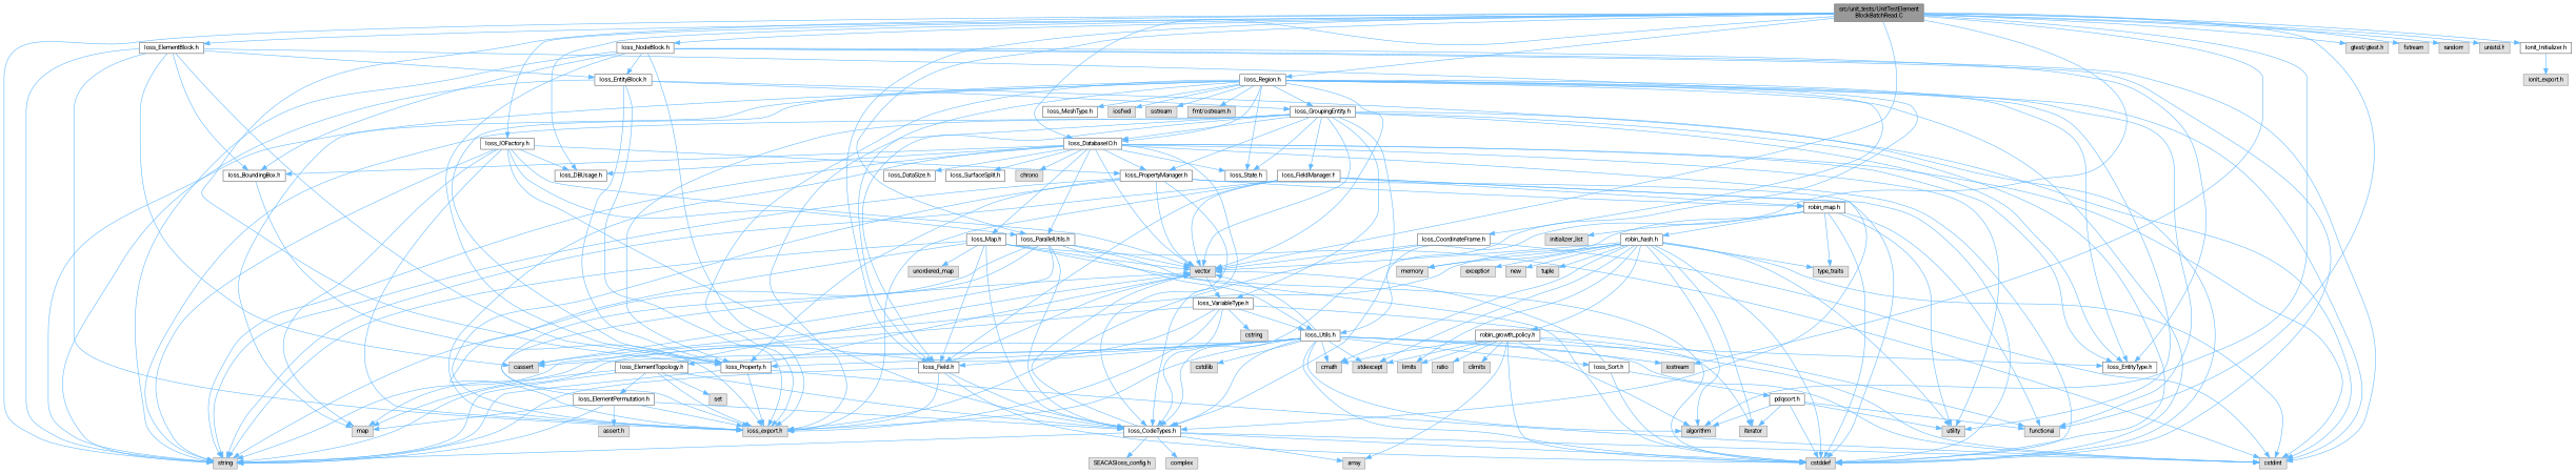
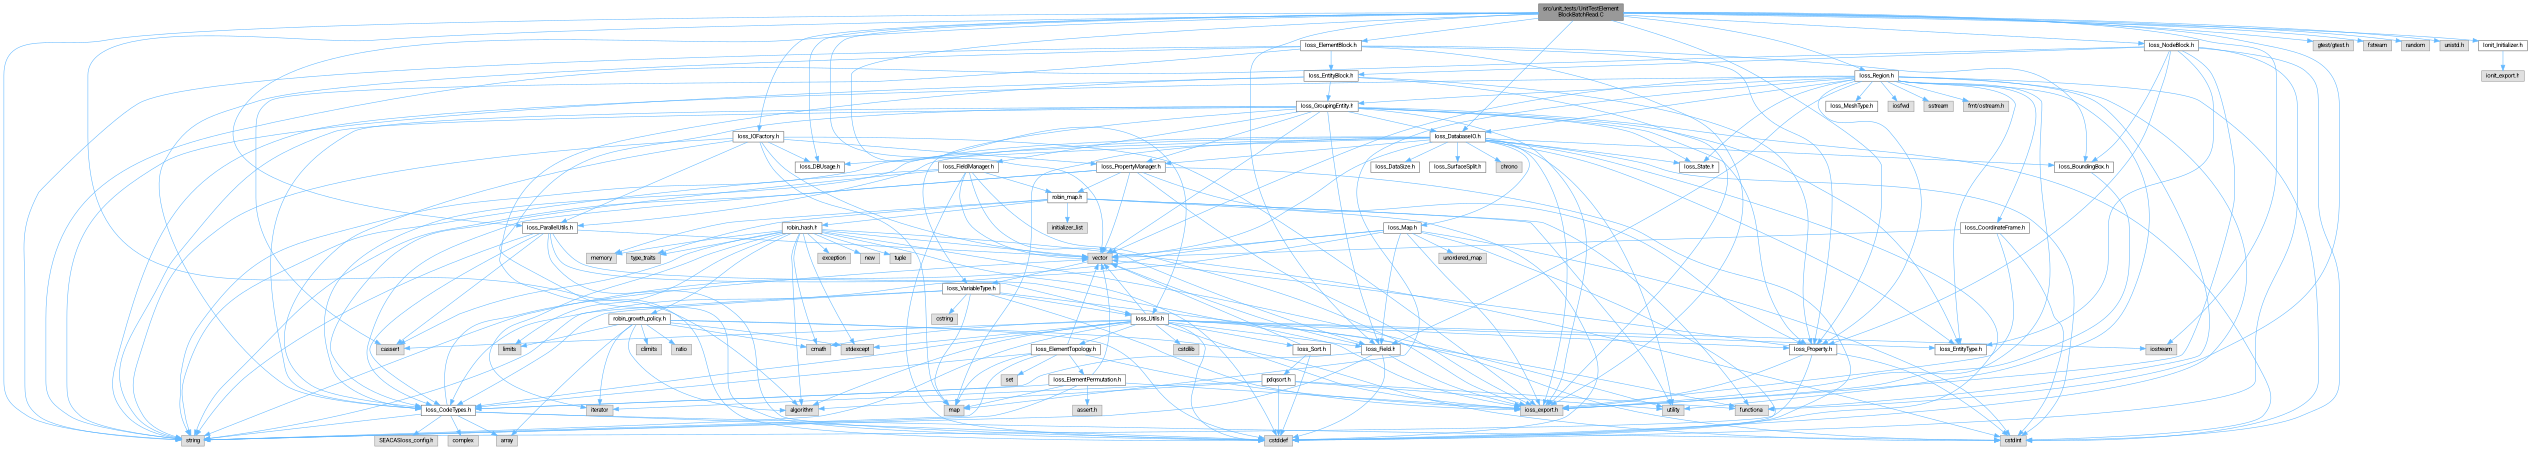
  digraph {
    fontname=Roboto
    node [color=grey60 fillcolor="#E0E0E0" fontname=Roboto fontsize=10 shape=box style=filled]
    edge [color=steelblue1 fontname=Roboto fontsize=10 labelfontname=Helvetica labelfontsize=10 style=solid]
    n1 [color=gray40 fillcolor=grey60 fontcolor=black height=0.2 label="src/unit_tests/UnitTestElement\lBlockBatchRead.C" width=0.4]
    n2 [height=0.2 label=string width=0.4]
    n3 [height=0.2 label=vector width=0.4]
    n4 [height=0.2 label="gtest/gtest.h" width=0.4]
    n5 [height=0.2 label=fstream width=0.4]
    n6 [height=0.2 label=random width=0.4]
    n7 [height=0.2 label=algorithm width=0.4]
    n8 [height=0.2 label=iostream width=0.4]
    n9 [height=0.2 label=functional width=0.4]
    n10 [height=0.2 label="unistd.h" width=0.4]
    n11 [color=grey40 fillcolor=white height=0.2 label="Ionit_Initializer.h" width=0.4]
    n12 [color=grey40 fillcolor=white height=0.2 label="Ioss_ParallelUtils.h" width=0.4]
    n13 [color=grey40 fillcolor=white height=0.2 label="Ioss_Utils.h" width=0.4]
    n14 [color=grey40 fillcolor=white height=0.2 label="Ioss_Field.h" width=0.4]
    n15 [color=grey40 fillcolor=white height=0.2 label="Ioss_Property.h" width=0.4]
    n16 [color=grey40 fillcolor=white height=0.2 label="Ioss_IOFactory.h" width=0.4]
    n17 [color=grey40 fillcolor=white height=0.2 label="Ioss_DBUsage.h" width=0.4]
    n18 [color=grey40 fillcolor=white height=0.2 label="Ioss_DatabaseIO.h" width=0.4]
    n19 [color=grey40 fillcolor=white height=0.2 label="Ioss_NodeBlock.h" width=0.4]
    n20 [color=grey40 fillcolor=white height=0.2 label="Ioss_ElementBlock.h" width=0.4]
    n21 [color=grey40 fillcolor=white height=0.2 label="Ioss_Region.h" width=0.4]
    n22 [color=grey40 fillcolor=white height=0.2 label="Ioss_VariableType.h" width=0.4]
    n23 [height=0.2 label="ionit_export.h" width=0.4]
    n24 [height=0.2 label="ioss_export.h" width=0.4]
    n25 [color=grey40 fillcolor=white height=0.2 label="Ioss_CodeTypes.h" width=0.4]
    n26 [height=0.2 label=cstddef width=0.4]
    n27 [height=0.2 label=cassert width=0.4]
    n28 [height=0.2 label=cstdint width=0.4]
    n29 [color=grey40 fillcolor=white height=0.2 label="Ioss_ElementTopology.h" width=0.4]
    n30 [color=grey40 fillcolor=white height=0.2 label="Ioss_EntityType.h" width=0.4]
    n31 [color=grey40 fillcolor=white height=0.2 label="Ioss_Sort.h" width=0.4]
    n32 [height=0.2 label=cmath width=0.4]
    n33 [height=0.2 label=cstdlib width=0.4]
    n34 [height=0.2 label=stdexcept width=0.4]
    n35 [height=0.2 label=map width=0.4]
    n36 [color=grey40 fillcolor=white height=0.2 label="Ioss_PropertyManager.h" width=0.4]
    n37 [height=0.2 label=utility width=0.4]
    n38 [color=grey40 fillcolor=white height=0.2 label="Ioss_BoundingBox.h" width=0.4]
    n39 [color=grey40 fillcolor=white height=0.2 label="Ioss_DataSize.h" width=0.4]
    n40 [color=grey40 fillcolor=white height=0.2 label="Ioss_Map.h" width=0.4]
    n41 [color=grey40 fillcolor=white height=0.2 label="Ioss_State.h" width=0.4]
    n42 [color=grey40 fillcolor=white height=0.2 label="Ioss_SurfaceSplit.h" width=0.4]
    n43 [height=0.2 label=chrono width=0.4]
    n44 [color=grey40 fillcolor=white height=0.2 label="Ioss_EntityBlock.h" width=0.4]
    n45 [color=grey40 fillcolor=white height=0.2 label="Ioss_GroupingEntity.h" width=0.4]
    n46 [color=grey40 fillcolor=white height=0.2 label="Ioss_CoordinateFrame.h" width=0.4]
    n47 [color=grey40 fillcolor=white height=0.2 label="Ioss_MeshType.h" width=0.4]
    n48 [height=0.2 label=iosfwd width=0.4]
    n49 [height=0.2 label=sstream width=0.4]
    n50 [height=0.2 label="fmt/ostream.h" width=0.4]
    n51 [height=0.2 label=array width=0.4]
    n52 [height=0.2 label="SEACASIoss_config.h" width=0.4]
    n53 [height=0.2 label=complex width=0.4]
    n54 [color=grey40 fillcolor=white height=0.2 label="Ioss_ElementPermutation.h" width=0.4]
    n55 [height=0.2 label=set width=0.4]
    n56 [color=grey40 fillcolor=white height=0.2 label="pdqsort.h" width=0.4]
    n57 [height=0.2 label="assert.h" width=0.4]
    n58 [height=0.2 label=limits width=0.4]
    n59 [height=0.2 label=iterator width=0.4]
    n60 [color=grey40 fillcolor=white height=0.2 label="robin_map.h" width=0.4]
    n61 [height=0.2 label=initializer_list width=0.4]
    n62 [height=0.2 label=memory width=0.4]
    n63 [height=0.2 label=type_traits width=0.4]
    n64 [color=grey40 fillcolor=white height=0.2 label="robin_hash.h" width=0.4]
    n65 [height=0.2 label=exception width=0.4]
    n66 [height=0.2 label=new width=0.4]
    n67 [height=0.2 label=tuple width=0.4]
    n68 [color=grey40 fillcolor=white height=0.2 label="robin_growth_policy.h" width=0.4]
    n69 [height=0.2 label=climits width=0.4]
    n70 [height=0.2 label=ratio width=0.4]
    n71 [height=0.2 label=unordered_map width=0.4]
    n72 [color=grey40 fillcolor=white height=0.2 label="Ioss_FieldManager.h" width=0.4]
    n73 [height=0.2 label=cstring width=0.4]
    n1 -> n2
    n1 -> n3
    n1 -> n4
    n1 -> n5
    n1 -> n6
    n1 -> n7
    n1 -> n8
    n1 -> n9
    n1 -> n10
    n1 -> n11
    n1 -> n12
    n1 -> n13
    n1 -> n14
    n1 -> n15
    n1 -> n16
    n1 -> n17
    n1 -> n18
    n1 -> n19
    n1 -> n20
    n1 -> n21
    n3 -> n22
    n11 -> n23
    n12 -> n2
    n12 -> n3
    n12 -> n13
    n12 -> n24
    n12 -> n25
    n12 -> n26
    n12 -> n27
    n13 -> n2
    n13 -> n3
    n13 -> n7
    n13 -> n8
    n13 -> n14
    n13 -> n15
    n13 -> n24
    n13 -> n25
    n13 -> n26
    n13 -> n27
    n13 -> n28
    n13 -> n29
    n13 -> n30
    n13 -> n31
    n13 -> n32
    n13 -> n33
    n13 -> n34
    n14 -> n2
    n14 -> n3
    n14 -> n24
    n14 -> n25
    n14 -> n26
    n15 -> n2
    n15 -> n3
    n15 -> n24
    n15 -> n28
    n16 -> n2
    n16 -> n3
    n16 -> n12
    n16 -> n17
    n16 -> n24
    n16 -> n25
    n16 -> n35
    n16 -> n36
    n18 -> n2
    n18 -> n3
    n18 -> n12
    n18 -> n17
    n18 -> n24
    n18 -> n25
    n18 -> n26
    n18 -> n28
    n18 -> n30
+   n18 -> n35
    n18 -> n36
    n18 -> n37
    n18 -> n38
    n18 -> n39
    n18 -> n40
    n18 -> n41
    n18 -> n42
    n18 -> n43
    n19 -> n2
    n19 -> n15
    n19 -> n24
    n19 -> n26
    n19 -> n28
    n19 -> n30
    n19 -> n38
    n19 -> n44
    n20 -> n2
    n20 -> n15
    n20 -> n24
    n20 -> n25
    n20 -> n27
    n20 -> n38
    n20 -> n44
    n21 -> n2
    n21 -> n3
    n21 -> n9
    n21 -> n14
    n21 -> n15
    n21 -> n18
    n21 -> n24
    n21 -> n26
    n21 -> n28
    n21 -> n30
    n21 -> n35
    n21 -> n37
    n21 -> n41
    n21 -> n45
    n21 -> n46
    n21 -> n47
    n21 -> n48
    n21 -> n49
    n21 -> n50
    n22 -> n2
    n22 -> n9
    n22 -> n13
    n22 -> n24
    n22 -> n25
    n22 -> n35
    n22 -> n73
    n25 -> n2
    n25 -> n3
    n25 -> n26
    n25 -> n28
    n25 -> n51
    n25 -> n52
    n25 -> n53
    n29 -> n2
    n29 -> n3
    n29 -> n24
    n29 -> n25
    n29 -> n35
    n29 -> n54
    n29 -> n55
    n31 -> n3
    n31 -> n26
    n31 -> n56
    n36 -> n2
    n36 -> n3
    n36 -> n15
    n36 -> n24
    n36 -> n25
    n36 -> n26
    n36 -> n60
    n38 -> n24
    n40 -> n2
    n40 -> n3
    n40 -> n14
    n40 -> n24
    n40 -> n25
    n40 -> n26
    n40 -> n28
    n40 -> n71
    n44 -> n2
    n44 -> n15
    n44 -> n24
    n44 -> n26
    n44 -> n45
    n45 -> n2
    n45 -> n3
    n45 -> n14
    n45 -> n15
    n45 -> n18
    n45 -> n22
    n45 -> n24
    n45 -> n25
    n45 -> n26
    n45 -> n28
    n45 -> n30
    n45 -> n36
    n45 -> n41
    n45 -> n72
    n46 -> n3
    n46 -> n24
    n46 -> n28
    n54 -> n2
    n54 -> n3
    n54 -> n24
    n54 -> n25
    n54 -> n35
    n54 -> n57
    n56 -> n7
    n56 -> n9
    n56 -> n26
    n56 -> n37
    n56 -> n59
    n60 -> n9
    n60 -> n26
    n60 -> n37
    n60 -> n61
    n60 -> n62
    n60 -> n63
    n60 -> n64
    n64 -> n3
    n64 -> n7
    n64 -> n26
    n64 -> n27
    n64 -> n28
    n64 -> n32
    n64 -> n34
    n64 -> n37
    n64 -> n58
    n64 -> n59
    n64 -> n62
    n64 -> n63
    n64 -> n65
    n64 -> n66
    n64 -> n67
    n64 -> n68
    n68 -> n7
    n68 -> n26
    n68 -> n28
    n68 -> n32
    n68 -> n34
    n68 -> n51
    n68 -> n58
    n68 -> n59
    n68 -> n69
    n68 -> n70
    n72 -> n2
    n72 -> n3
    n72 -> n14
    n72 -> n24
    n72 -> n25
    n72 -> n26
    n72 -> n60
  }
